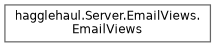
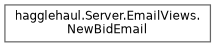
  digraph {
    rankdir=LR
-   n1 [color=grey40 fillcolor=white fontname=Helvetica fontsize=10 height=0.2 label="hagglehaul.Server.EmailViews.\lEmailViews" shape=box style=filled width=0.4]
+   n1 [color=grey40 fillcolor=white fontname=Helvetica fontsize=10 height=0.2 label="hagglehaul.Server.EmailViews.\lNewBidEmail" shape=box style=filled width=0.4]
  }
